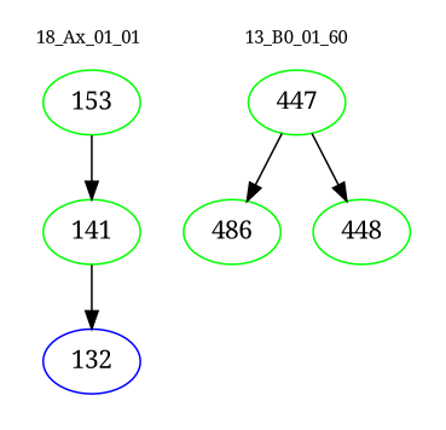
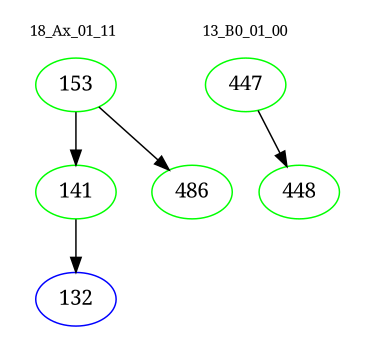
  digraph {
    fontname="Noto Serif"
    node [color=green fontname="Noto Serif"]
    edge [color=black fontname="Noto Serif"]
    n1 [label=141]
    n2 [color=blue label=132]
    n3 [label=153]
    n4 [label=447]
    n5 [label=448]
    n6 [label=486]
    subgraph cluster_1 {
      color=white
      fontsize=10
-     label="18_Ax_01_01"
+     label="18_Ax_01_11"
      n1
      n2
      n3
    }
    subgraph cluster_2 {
      color=white
      fontsize=10
-     label="13_B0_01_60"
+     label="13_B0_01_00"
      n4
      n5
      n6
    }
    n1 -> n2
    n3 -> n1
    n4 -> n5
-   n4 -> n6
+   n3 -> n6
  }
